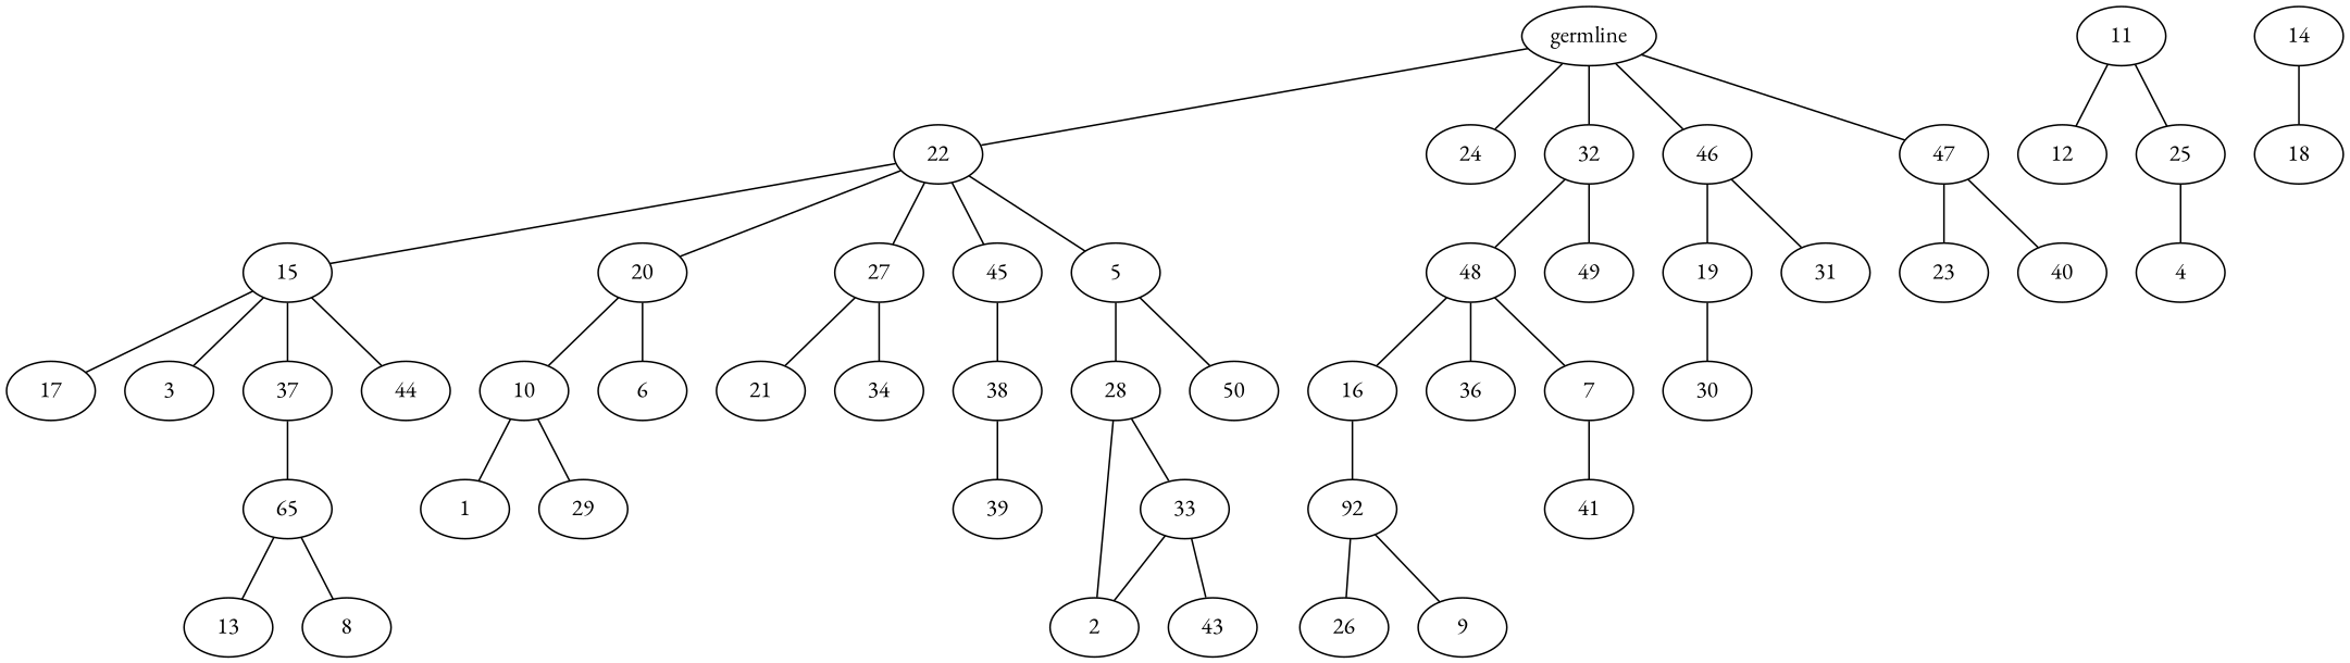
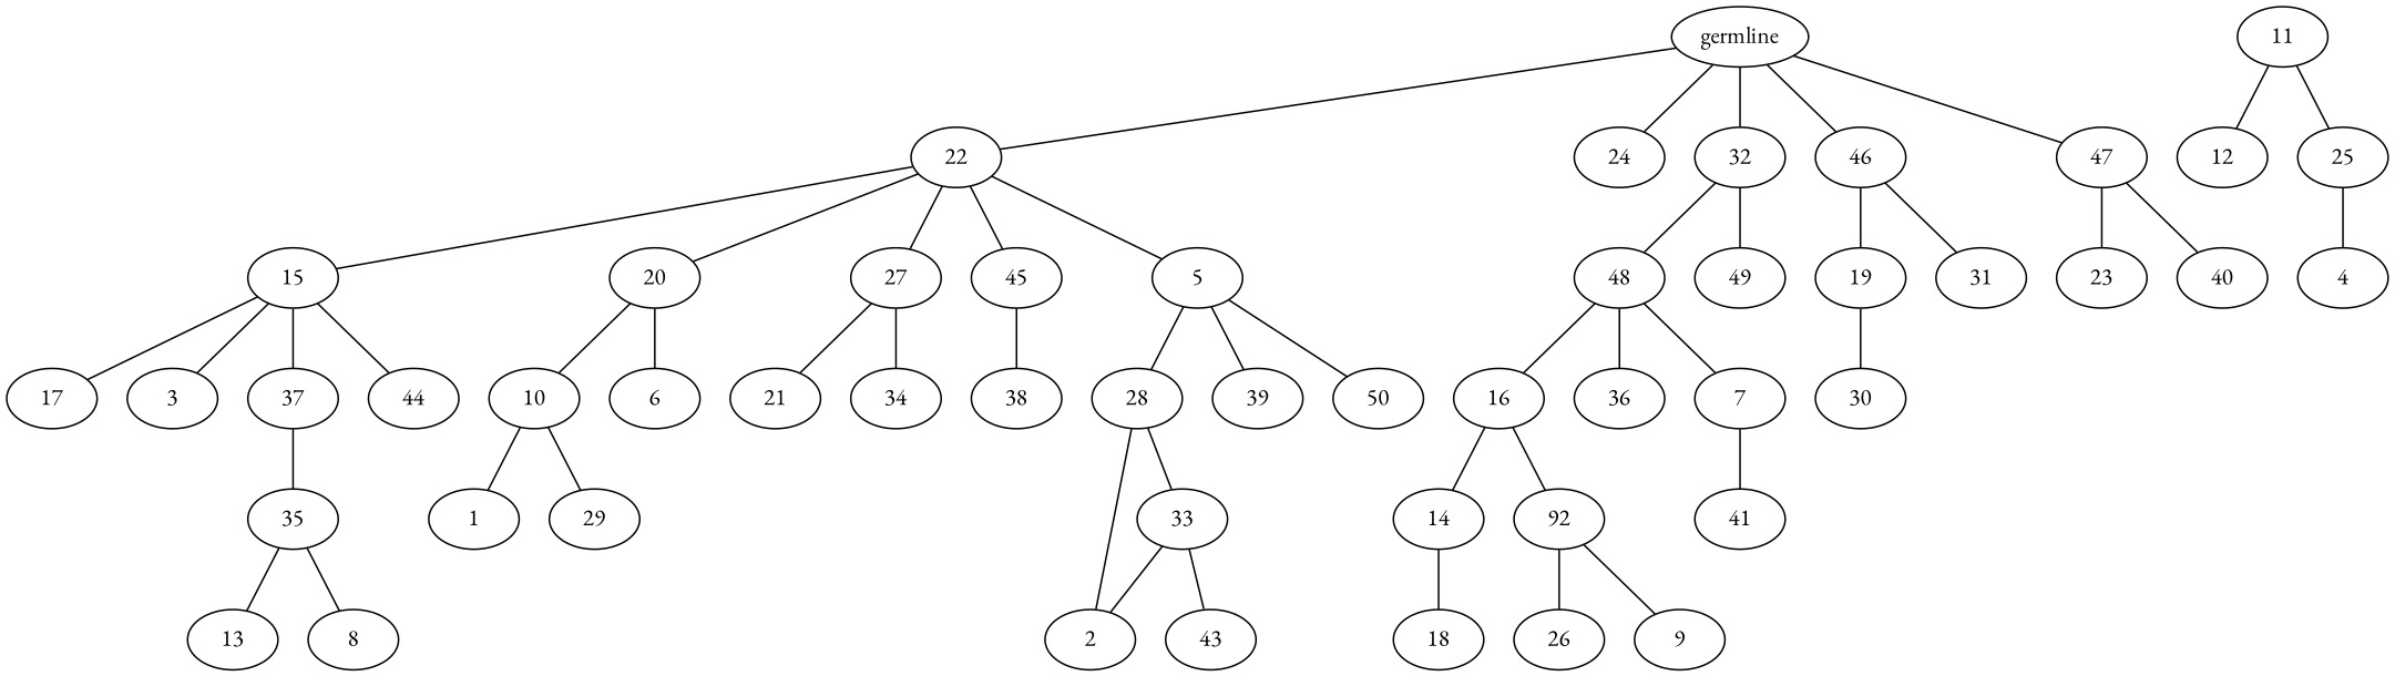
  graph {
    fontname="EB Garamond"
    node [fontname="EB Garamond"]
    edge [fontname="EB Garamond"]
    n1 [label=germline]
    n2 [label=22]
    n3 [label=24]
    n4 [label=32]
    n5 [label=46]
    n6 [label=47]
    n7 [label=15]
    n8 [label=20]
    n9 [label=27]
    n10 [label=45]
    n11 [label=5]
    n12 [label=48]
    n13 [label=49]
    n14 [label=19]
    n15 [label=31]
    n16 [label=23]
    n17 [label=40]
    n18 [label=17]
    n19 [label=3]
    n20 [label=37]
    n21 [label=44]
    n22 [label=10]
    n23 [label=6]
    n24 [label=21]
    n25 [label=34]
    n26 [label=38]
    n27 [label=28]
    n28 [label=39]
    n29 [label=50]
-   n30 [label=65]
+   n30 [label=35]
    n31 [label=13]
    n32 [label=8]
    n33 [label=1]
    n34 [label=29]
    n35 [label=2]
    n36 [label=33]
    n37 [label=43]
    n38 [label=11]
    n39 [label=12]
    n40 [label=25]
    n41 [label=4]
    n42 [label=16]
    n43 [label=36]
    n44 [label=7]
    n45 [label=14]
    n46 [label=92]
    n47 [label=41]
    n48 [label=18]
    n49 [label=26]
    n50 [label=9]
    n51 [label=30]
    n1 -- n2
    n1 -- n3
    n1 -- n4
    n1 -- n5
    n1 -- n6
    n2 -- n7
    n2 -- n8
    n2 -- n9
    n2 -- n10
    n2 -- n11
    n4 -- n12
    n4 -- n13
    n5 -- n14
    n5 -- n15
    n6 -- n16
    n6 -- n17
    n7 -- n18
    n7 -- n19
    n7 -- n20
    n7 -- n21
    n8 -- n22
    n8 -- n23
    n9 -- n24
    n9 -- n25
    n10 -- n26
    n11 -- n27
-   n26 -- n28
+   n11 -- n28
    n11 -- n29
    n12 -- n42
    n12 -- n43
    n12 -- n44
    n14 -- n51
    n20 -- n30
    n22 -- n33
    n22 -- n34
    n27 -- n35
    n27 -- n36
    n30 -- n31
    n30 -- n32
    n36 -- n35
    n36 -- n37
    n38 -- n39
    n38 -- n40
    n40 -- n41
+   n42 -- n45
    n42 -- n46
    n44 -- n47
    n45 -- n48
    n46 -- n49
    n46 -- n50
  }
